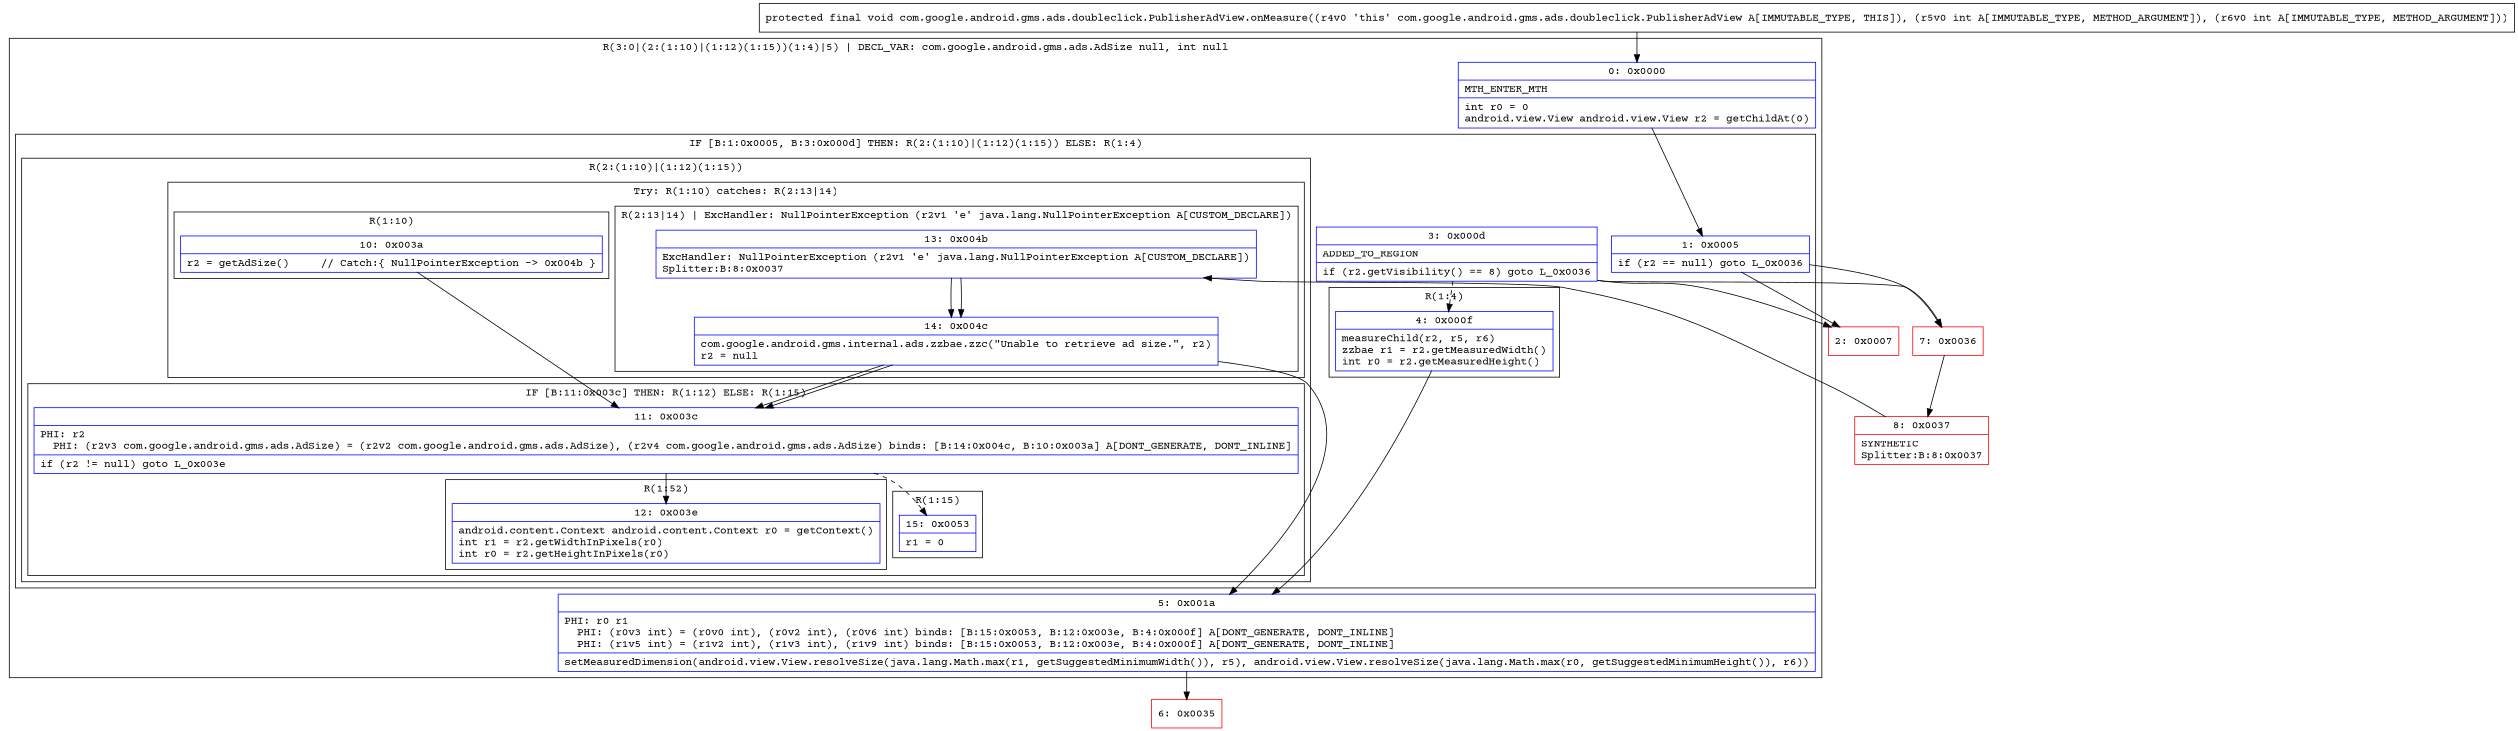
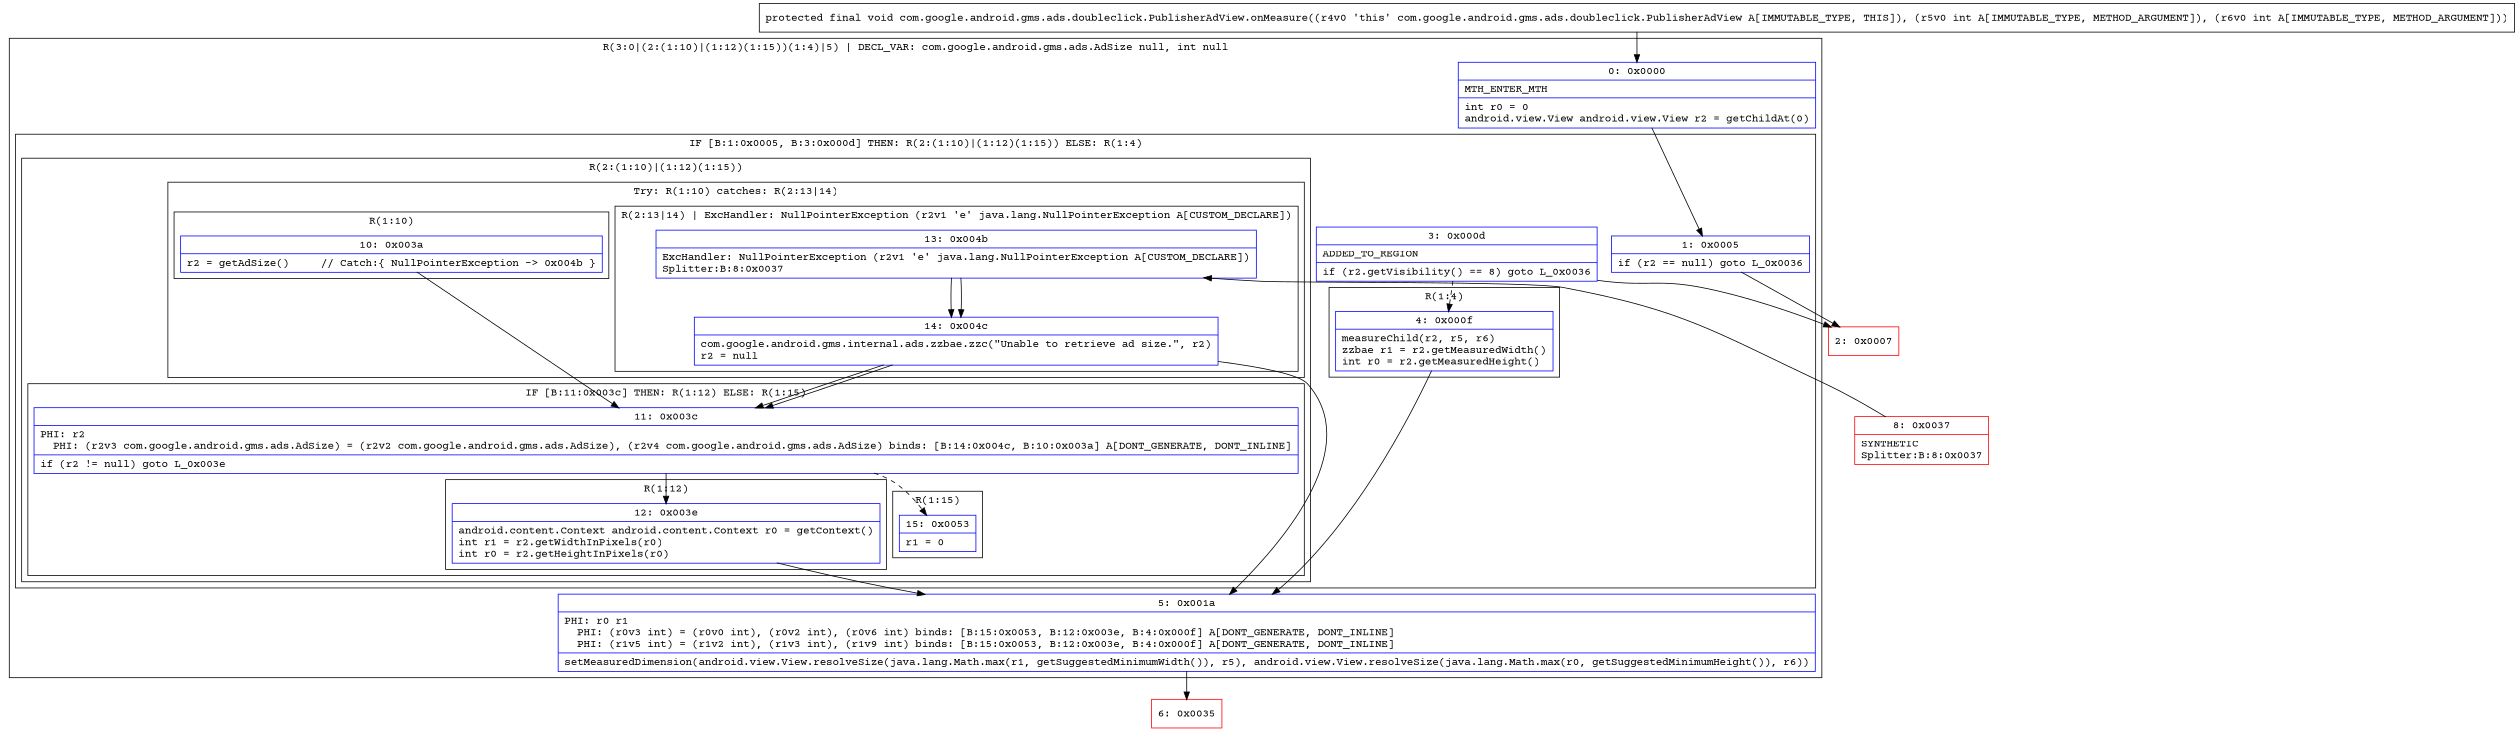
  digraph {
    fontname="Courier Prime"
    node [color=blue fontname="Courier Prime" shape=record]
    edge [fontname="Courier Prime"]
    n1 [label="{10\:\ 0x003a|r2 = getAdSize()     \/\/ Catch:\{ NullPointerException \-\> 0x004b \}\l}"]
    n2 [label="{13\:\ 0x004b|ExcHandler: NullPointerException (r2v1 'e' java.lang.NullPointerException A[CUSTOM_DECLARE])\lSplitter:B:8:0x0037\l}"]
    n3 [label="{14\:\ 0x004c|com.google.android.gms.internal.ads.zzbae.zzc(\"Unable to retrieve ad size.\", r2)\lr2 = null\l}"]
    n4 [label="{12\:\ 0x003e|android.content.Context android.content.Context r0 = getContext()\lint r1 = r2.getWidthInPixels(r0)\lint r0 = r2.getHeightInPixels(r0)\l}"]
    n5 [label="{15\:\ 0x0053|r1 = 0\l}"]
    n6 [label="{11\:\ 0x003c|PHI: r2 \l  PHI: (r2v3 com.google.android.gms.ads.AdSize) = (r2v2 com.google.android.gms.ads.AdSize), (r2v4 com.google.android.gms.ads.AdSize) binds: [B:14:0x004c, B:10:0x003a] A[DONT_GENERATE, DONT_INLINE]\l|if (r2 != null) goto L_0x003e\l}"]
    n7 [label="{4\:\ 0x000f|measureChild(r2, r5, r6)\lzzbae r1 = r2.getMeasuredWidth()\lint r0 = r2.getMeasuredHeight()\l}"]
    n8 [label="{1\:\ 0x0005|if (r2 == null) goto L_0x0036\l}"]
    n9 [label="{3\:\ 0x000d|ADDED_TO_REGION\l|if (r2.getVisibility() == 8) goto L_0x0036\l}"]
    n10 [label="{0\:\ 0x0000|MTH_ENTER_MTH\l|int r0 = 0\landroid.view.View android.view.View r2 = getChildAt(0)\l}"]
    n11 [label="{5\:\ 0x001a|PHI: r0 r1 \l  PHI: (r0v3 int) = (r0v0 int), (r0v2 int), (r0v6 int) binds: [B:15:0x0053, B:12:0x003e, B:4:0x000f] A[DONT_GENERATE, DONT_INLINE]\l  PHI: (r1v5 int) = (r1v2 int), (r1v3 int), (r1v9 int) binds: [B:15:0x0053, B:12:0x003e, B:4:0x000f] A[DONT_GENERATE, DONT_INLINE]\l|setMeasuredDimension(android.view.View.resolveSize(java.lang.Math.max(r1, getSuggestedMinimumWidth()), r5), android.view.View.resolveSize(java.lang.Math.max(r0, getSuggestedMinimumHeight()), r6))\l}"]
    n12 [color=red label="{2\:\ 0x0007}"]
-   n13 [color=red label="{7\:\ 0x0036}"]
    n14 [color=red label="{6\:\ 0x0035}"]
    n15 [color=red label="{8\:\ 0x0037|SYNTHETIC\lSplitter:B:8:0x0037\l}"]
    n16 [label="{protected final void com.google.android.gms.ads.doubleclick.PublisherAdView.onMeasure((r4v0 'this' com.google.android.gms.ads.doubleclick.PublisherAdView A[IMMUTABLE_TYPE, THIS]), (r5v0 int A[IMMUTABLE_TYPE, METHOD_ARGUMENT]), (r6v0 int A[IMMUTABLE_TYPE, METHOD_ARGUMENT])) }" color=""]
    subgraph cluster_1 {
      label="R(3:0|(2:(1:10)|(1:12)(1:15))(1:4)|5) | DECL_VAR: com.google.android.gms.ads.AdSize null, int null\l"
      n10
      n11
      subgraph cluster_2 {
        label="IF [B:1:0x0005, B:3:0x000d] THEN: R(2:(1:10)|(1:12)(1:15)) ELSE: R(1:4)"
        n8
        n9
        subgraph cluster_3 {
          label="R(2:(1:10)|(1:12)(1:15))"
          subgraph cluster_4 {
            label="Try: R(1:10) catches: R(2:13|14)"
            subgraph cluster_5 {
              label="R(1:10)"
              n1
            }
            subgraph cluster_6 {
              label="R(2:13|14) | ExcHandler: NullPointerException (r2v1 'e' java.lang.NullPointerException A[CUSTOM_DECLARE])\l"
              n2
              n3
            }
          }
          subgraph cluster_7 {
            label="IF [B:11:0x003c] THEN: R(1:12) ELSE: R(1:15)"
            n6
            subgraph cluster_8 {
-             label="R(1:52)"
+             label="R(1:12)"
              n4
            }
            subgraph cluster_9 {
              label="R(1:15)"
              n5
            }
          }
        }
        subgraph cluster_10 {
          label="R(1:4)"
          n7
        }
      }
    }
    subgraph cluster_11 {
      label="R(2:13|14) | ExcHandler: NullPointerException (r2v1 'e' java.lang.NullPointerException A[CUSTOM_DECLARE])\l"
    }
    n1 -> n6
    n2 -> n3
    n2 -> n3
    n3 -> n6
    n3 -> n6
    n3 -> n11
+   n4 -> n11
    n6 -> n4
    n6 -> n5 [style=dashed]
    n7 -> n11
    n8 -> n12 [style=solid]
-   n8 -> n13
    n9 -> n7 [style=dashed]
    n9 -> n12
-   n9 -> n13
    n10 -> n8
    n11 -> n14
-   n13 -> n15
    n15 -> n2
    n16 -> n10
  }
